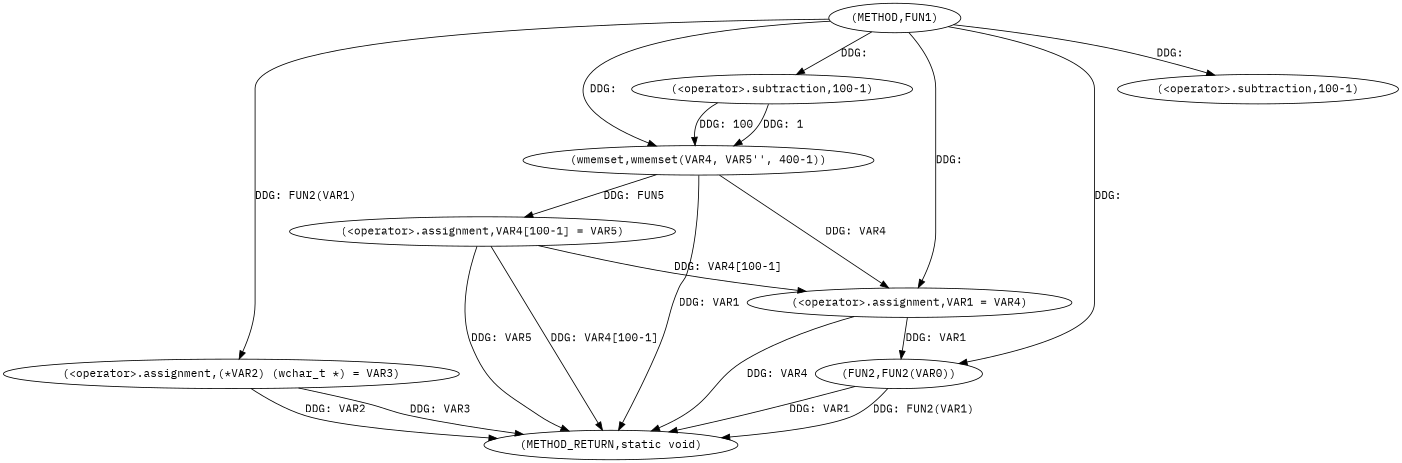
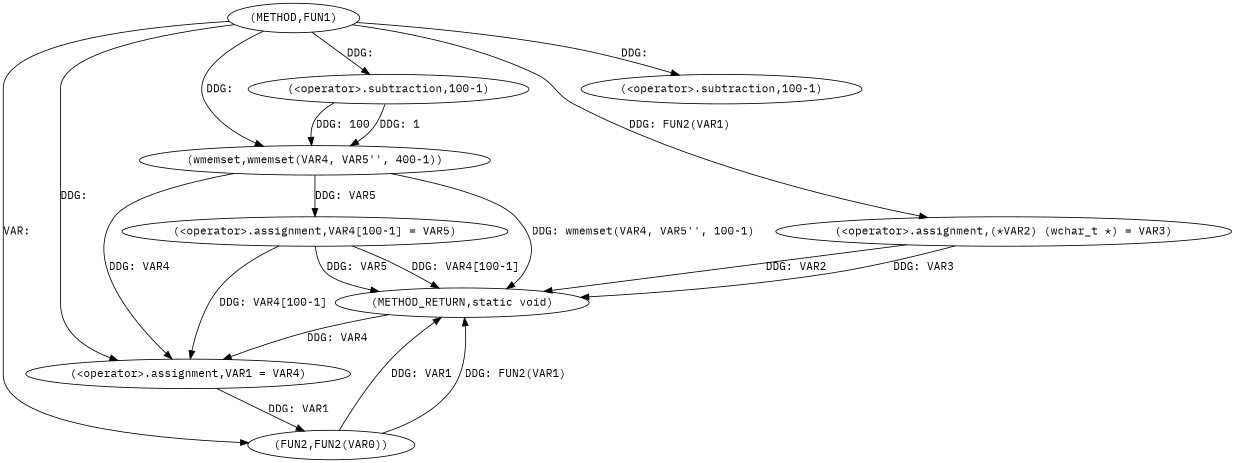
  digraph {
    fontname="IBM Plex Mono"
    node [fontname="IBM Plex Mono"]
    edge [fontname="IBM Plex Mono"]
    n1 [label="(METHOD,FUN1)"]
    n2 [label="(<operator>.assignment,(*VAR2) (wchar_t *) = VAR3)"]
    n3 [label="(wmemset,wmemset(VAR4, VAR5'', 400-1))"]
    n4 [label="(<operator>.subtraction,100-1)"]
    n5 [label="(<operator>.subtraction,100-1)"]
    n6 [label="(<operator>.assignment,VAR1 = VAR4)"]
    n7 [label="(FUN2,FUN2(VAR0))"]
    n8 [label="(METHOD_RETURN,static void)"]
    n9 [label="(<operator>.assignment,VAR4[100-1] = VAR5)"]
    n1 -> n2 [label="DDG: FUN2(VAR1)"]
    n1 -> n3 [label="DDG: "]
    n1 -> n4 [label="DDG: "]
    n1 -> n5 [label="DDG: "]
    n1 -> n6 [label="DDG: "]
-   n1 -> n7 [label="DDG: "]
+   n1 -> n7 [label="VAR: "]
    n2 -> n8 [label="DDG: VAR2"]
    n2 -> n8 [label="DDG: VAR3"]
    n3 -> n6 [label="DDG: VAR4"]
-   n3 -> n8 [label="DDG: VAR1"]
-   n3 -> n9 [label="DDG: FUN5"]
+   n3 -> n8 [label="DDG: wmemset(VAR4, VAR5'', 100-1)"]
+   n3 -> n9 [label="DDG: VAR5"]
    n4 -> n3 [label="DDG: 100"]
    n4 -> n3 [label="DDG: 1"]
    n6 -> n7 [label="DDG: VAR1"]
-   n6 -> n8 [label="DDG: VAR4"]
+   n8 -> n6 [label="DDG: VAR4"]
    n7 -> n8 [label="DDG: VAR1"]
    n7 -> n8 [label="DDG: FUN2(VAR1)"]
    n9 -> n6 [label="DDG: VAR4[100-1]"]
    n9 -> n8 [label="DDG: VAR5"]
    n9 -> n8 [label="DDG: VAR4[100-1]"]
  }
